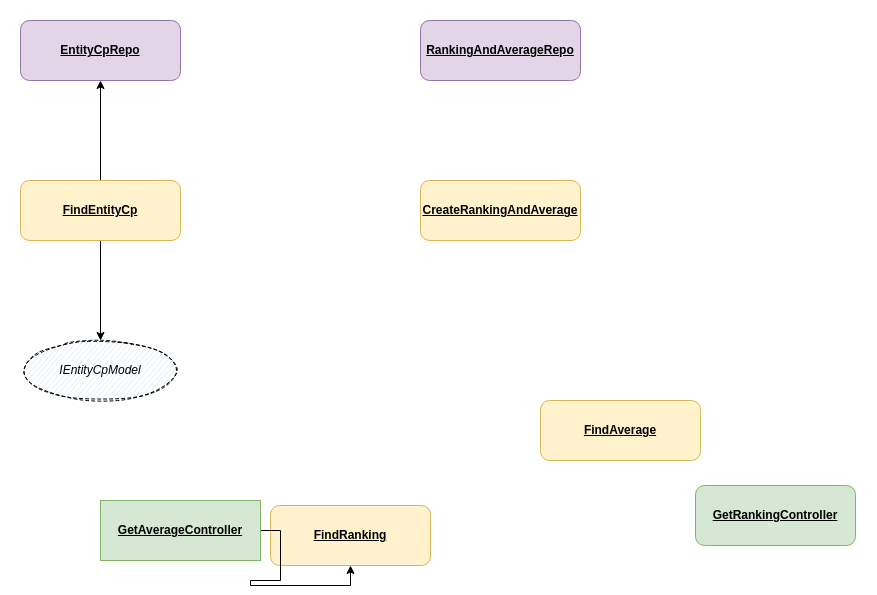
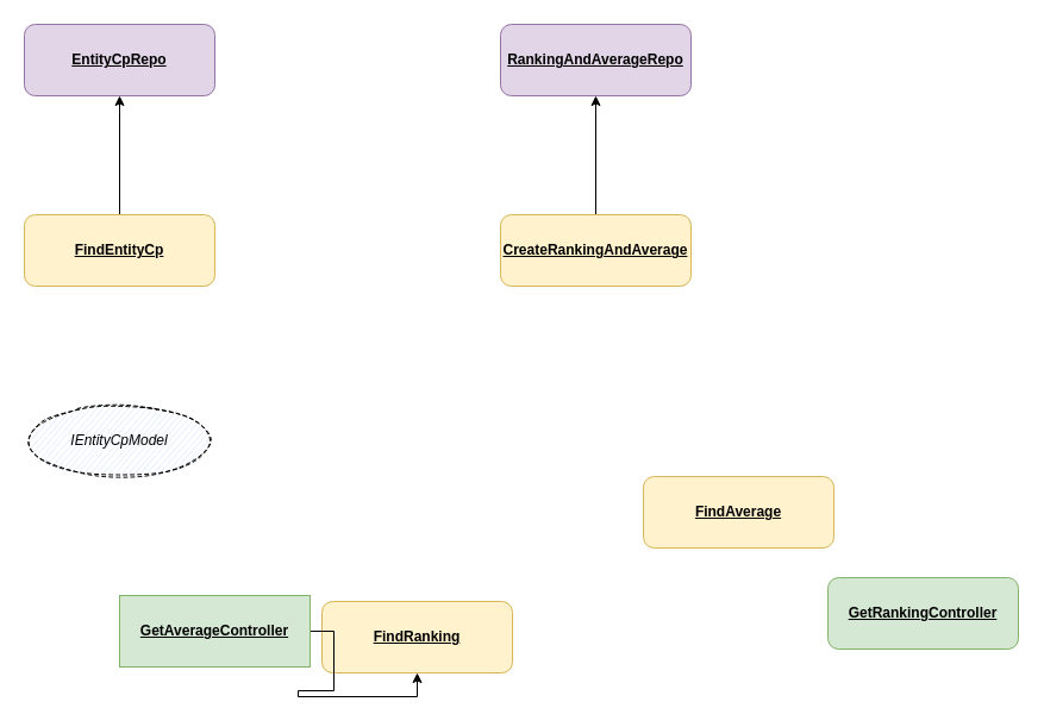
  <mxCell id="0" />
  <mxCell id="1" parent="0" />
  <mxCell id="2" value="RankingAndAverageRepo" style="rounded=1;whiteSpace=wrap;html=1;fontStyle=5;fillColor=#e1d5e7;strokeColor=#9673a6;" vertex="1" parent="1"><mxGeometry x="420" y="20" width="160" height="60" as="geometry" /></mxCell>
+ <mxCell id="3" style="edgeStyle=orthogonalEdgeStyle;rounded=0;orthogonalLoop=1;jettySize=auto;html=1;entryX=0.5;entryY=1;entryDx=0;entryDy=0;" edge="1" parent="1" source="4" target="2"><mxGeometry relative="1" as="geometry" /></mxCell>
  <mxCell id="4" value="CreateRankingAndAverage" style="rounded=1;whiteSpace=wrap;html=1;fontStyle=5;fillColor=#fff2cc;strokeColor=#d6b656;" vertex="1" parent="1"><mxGeometry x="420" y="180" width="160" height="60" as="geometry" /></mxCell>
  <mxCell id="5" value="FindRanking" style="rounded=1;whiteSpace=wrap;html=1;fontStyle=5;fillColor=#fff2cc;strokeColor=#d6b656;" vertex="1" parent="1"><mxGeometry x="270" y="505" width="160" height="60" as="geometry" /></mxCell>
  <mxCell id="6" value="FindAverage" style="rounded=1;whiteSpace=wrap;html=1;fontStyle=5;fillColor=#fff2cc;strokeColor=#d6b656;" vertex="1" parent="1"><mxGeometry x="540" y="400" width="160" height="60" as="geometry" /></mxCell>
  <mxCell id="7" value="IEntityCpModel" style="ellipse;whiteSpace=wrap;html=1;fontStyle=2;fillColor=#dae8fc;strokeColor=default;dashed=1;sketch=1;" vertex="1" parent="1"><mxGeometry x="20" y="340" width="160" height="60" as="geometry" /></mxCell>
  <mxCell id="8" style="edgeStyle=orthogonalEdgeStyle;rounded=0;orthogonalLoop=1;jettySize=auto;html=1;entryX=0.5;entryY=1;entryDx=0;entryDy=0;" edge="1" parent="1" source="10" target="11"><mxGeometry relative="1" as="geometry" /></mxCell>
- <mxCell id="9" style="edgeStyle=orthogonalEdgeStyle;rounded=0;orthogonalLoop=1;jettySize=auto;html=1;entryX=0.5;entryY=0;entryDx=0;entryDy=0;" edge="1" parent="1" source="10" target="7"><mxGeometry relative="1" as="geometry" /></mxCell>
  <mxCell id="10" value="FindEntityCp" style="rounded=1;whiteSpace=wrap;html=1;fontStyle=5;fillColor=#fff2cc;strokeColor=#d6b656;" vertex="1" parent="1"><mxGeometry x="20" y="180" width="160" height="60" as="geometry" /></mxCell>
  <mxCell id="11" value="EntityCpRepo" style="rounded=1;whiteSpace=wrap;html=1;fontStyle=5;fillColor=#e1d5e7;strokeColor=#9673a6;" vertex="1" parent="1"><mxGeometry x="20" y="20" width="160" height="60" as="geometry" /></mxCell>
  <mxCell id="12" value="GetRankingController" style="rounded=1;whiteSpace=wrap;html=1;fontStyle=5;fillColor=#d5e8d4;strokeColor=#82b366;" vertex="1" parent="1"><mxGeometry x="695" y="485" width="160" height="60" as="geometry" /></mxCell>
  <mxCell id="13" style="edgeStyle=orthogonalEdgeStyle;rounded=0;orthogonalLoop=1;jettySize=auto;html=1;entryX=0.5;entryY=1;entryDx=0;entryDy=0;" edge="1" parent="1" source="14" target="5"><mxGeometry relative="1" as="geometry" /></mxCell>
  <mxCell id="14" value="GetAverageController" style="whiteSpace=wrap;html=1;fontStyle=5;fillColor=#d5e8d4;strokeColor=#82b366;rounded=0;" vertex="1" parent="1"><mxGeometry x="100" y="500" width="160" height="60" as="geometry" /></mxCell>
